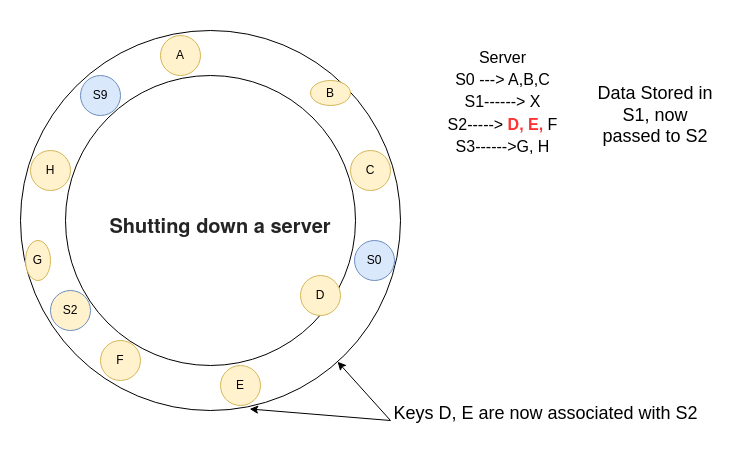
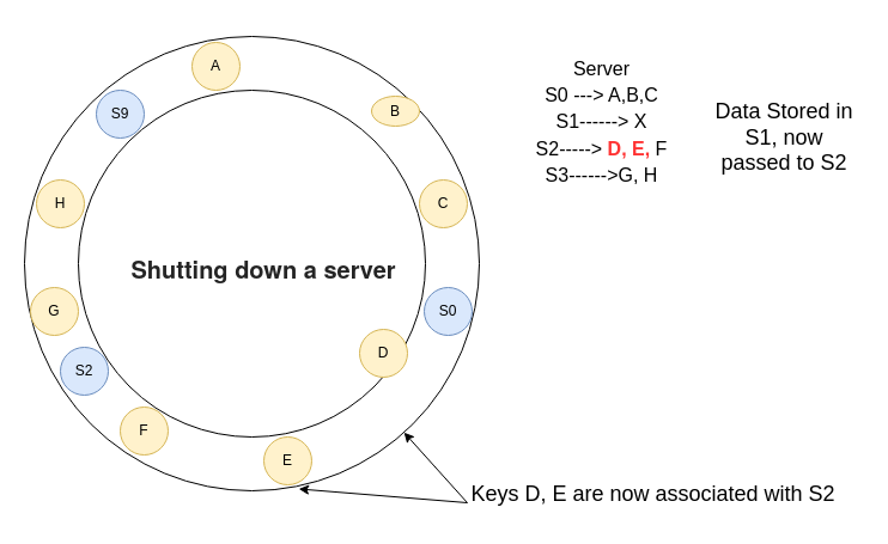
  <mxCell id="0" />
  <mxCell id="1" parent="0" />
  <mxCell id="2" value="" style="ellipse;whiteSpace=wrap;html=1;aspect=fixed;" vertex="1" parent="1"><mxGeometry x="20" y="30" width="380" height="380" as="geometry" /></mxCell>
  <mxCell id="3" value="" style="ellipse;whiteSpace=wrap;html=1;aspect=fixed;" vertex="1" parent="1"><mxGeometry x="65" y="75" width="290" height="290" as="geometry" /></mxCell>
  <mxCell id="4" value="A" style="ellipse;whiteSpace=wrap;html=1;aspect=fixed;fillColor=#fff2cc;strokeColor=#d6b656;" vertex="1" parent="1"><mxGeometry x="160" y="35" width="40" height="40" as="geometry" /></mxCell>
  <mxCell id="5" value="S9" style="ellipse;whiteSpace=wrap;html=1;aspect=fixed;fillColor=#dae8fc;strokeColor=#6c8ebf;" vertex="1" parent="1"><mxGeometry x="80" y="75" width="40" height="40" as="geometry" /></mxCell>
  <mxCell id="6" value="H" style="ellipse;whiteSpace=wrap;html=1;aspect=fixed;fillColor=#fff2cc;strokeColor=#d6b656;" vertex="1" parent="1"><mxGeometry x="30" y="150" width="40" height="40" as="geometry" /></mxCell>
- <mxCell id="7" value="G" style="ellipse;whiteSpace=wrap;html=1;aspect=fixed;fillColor=#fff2cc;strokeColor=#d6b656;" vertex="1" parent="1"><mxGeometry x="25" y="240" width="25" height="40" as="geometry" /></mxCell>
- <mxCell id="8" value="S2" style="ellipse;whiteSpace=wrap;html=1;aspect=fixed;fillColor=#fff2cc;strokeColor=#6c8ebf;" vertex="1" parent="1"><mxGeometry x="50" y="290" width="40" height="40" as="geometry" /></mxCell>
+ <mxCell id="7" value="G" style="ellipse;whiteSpace=wrap;html=1;aspect=fixed;fillColor=#fff2cc;strokeColor=#d6b656;" vertex="1" parent="1"><mxGeometry x="25" y="240" width="40" height="40" as="geometry" /></mxCell>
+ <mxCell id="8" value="S2" style="ellipse;whiteSpace=wrap;html=1;aspect=fixed;fillColor=#dae8fc;strokeColor=#6c8ebf;" vertex="1" parent="1"><mxGeometry x="50" y="290" width="40" height="40" as="geometry" /></mxCell>
  <mxCell id="9" value="F" style="ellipse;whiteSpace=wrap;html=1;aspect=fixed;fillColor=#fff2cc;strokeColor=#d6b656;" vertex="1" parent="1"><mxGeometry x="100" y="340" width="40" height="40" as="geometry" /></mxCell>
  <mxCell id="10" value="D" style="ellipse;whiteSpace=wrap;html=1;aspect=fixed;fillColor=#fff2cc;strokeColor=#d6b656;" vertex="1" parent="1"><mxGeometry x="300" y="275" width="40" height="40" as="geometry" /></mxCell>
  <mxCell id="11" value="S0" style="ellipse;whiteSpace=wrap;html=1;aspect=fixed;fillColor=#dae8fc;strokeColor=#6c8ebf;" vertex="1" parent="1"><mxGeometry x="354" y="240" width="40" height="40" as="geometry" /></mxCell>
  <mxCell id="12" value="C" style="ellipse;whiteSpace=wrap;html=1;aspect=fixed;fillColor=#fff2cc;strokeColor=#d6b656;" vertex="1" parent="1"><mxGeometry x="350" y="150" width="40" height="40" as="geometry" /></mxCell>
  <mxCell id="13" value="B" style="ellipse;whiteSpace=wrap;html=1;aspect=fixed;fillColor=#fff2cc;strokeColor=#d6b656;" vertex="1" parent="1"><mxGeometry x="310" y="80" width="40" height="25" as="geometry" /></mxCell>
  <mxCell id="14" value="E" style="ellipse;whiteSpace=wrap;html=1;aspect=fixed;fillColor=#fff2cc;strokeColor=#d6b656;" vertex="1" parent="1"><mxGeometry x="220" y="365" width="40" height="40" as="geometry" /></mxCell>
  <mxCell id="15" value="&lt;table style=&quot;border-collapse: collapse; width: 65pt;&quot; width=&quot;87&quot; cellspacing=&quot;0&quot; cellpadding=&quot;0&quot; border=&quot;0&quot;&gt;&lt;colgroup&gt;&lt;col style=&quot;width: 65pt;&quot; width=&quot;87&quot;&gt;&lt;/colgroup&gt;&lt;tbody&gt;&lt;tr style=&quot;height: 16pt;&quot; height=&quot;21&quot;&gt;&lt;td style=&quot;padding-top: 1px; padding-right: 1px; padding-left: 1px; font-size: 12pt; font-family: &amp;quot;Aptos Narrow&amp;quot;, sans-serif; vertical-align: bottom; border: none; text-wrap: nowrap; height: 16pt; width: 65pt;&quot; width=&quot;87&quot; height=&quot;21&quot;&gt;Server&lt;/td&gt;&lt;/tr&gt;&lt;tr style=&quot;height: 16pt;&quot; height=&quot;21&quot;&gt;&lt;td style=&quot;padding-top: 1px; padding-right: 1px; padding-left: 1px; font-size: 12pt; font-family: &amp;quot;Aptos Narrow&amp;quot;, sans-serif; vertical-align: bottom; border: none; text-wrap: nowrap; height: 16pt;&quot; height=&quot;21&quot;&gt;S0 ---&amp;gt; A,B,C&lt;/td&gt;&lt;/tr&gt;&lt;tr style=&quot;height: 16pt;&quot; height=&quot;21&quot;&gt;&lt;td style=&quot;padding-top: 1px; padding-right: 1px; padding-left: 1px; font-size: 12pt; font-family: &amp;quot;Aptos Narrow&amp;quot;, sans-serif; vertical-align: bottom; border: none; text-wrap: nowrap; height: 16pt;&quot; height=&quot;21&quot;&gt;S1------&amp;gt; X&lt;/td&gt;&lt;/tr&gt;&lt;tr style=&quot;height: 16pt;&quot; height=&quot;21&quot;&gt;&lt;td style=&quot;padding-top: 1px; padding-right: 1px; padding-left: 1px; font-size: 12pt; font-family: &amp;quot;Aptos Narrow&amp;quot;, sans-serif; vertical-align: bottom; border: none; text-wrap: nowrap; height: 16pt;&quot; height=&quot;21&quot;&gt;S2-----&amp;gt; &lt;b&gt;&lt;font color=&quot;#ff3333&quot;&gt;D, E,&lt;/font&gt;&lt;/b&gt; F&lt;/td&gt;&lt;/tr&gt;&lt;tr style=&quot;height: 16pt;&quot; height=&quot;21&quot;&gt;&lt;td style=&quot;padding-top: 1px; padding-right: 1px; padding-left: 1px; font-size: 12pt; font-family: &amp;quot;Aptos Narrow&amp;quot;, sans-serif; vertical-align: bottom; border: none; text-wrap: nowrap; height: 16pt;&quot; height=&quot;21&quot;&gt;S3------&amp;gt;G, H&lt;/td&gt;&lt;/tr&gt;&lt;/tbody&gt;&lt;/table&gt;" style="text;html=1;align=center;verticalAlign=middle;whiteSpace=wrap;rounded=0;" vertex="1" parent="1"><mxGeometry x="440" y="20" width="125" height="160" as="geometry" /></mxCell>
  <mxCell id="16" value="&lt;h2 style=&quot;box-sizing: inherit; margin: 1.72em 0px -0.31em; font-family: sohne, &amp;quot;Helvetica Neue&amp;quot;, Helvetica, Arial, sans-serif; color: rgb(36, 36, 36); line-height: 24px; font-size: 20px; text-align: start; background-color: rgb(255, 255, 255);&quot; data-selectable-paragraph=&quot;&quot; class=&quot;qv nw gt be nx qw qx dx oa qy qz dz od pa ra rb rc pe rd re rf pi rg rh ri rj bj&quot; id=&quot;6609&quot;&gt;Shutting down a server&lt;/h2&gt;" style="text;html=1;align=center;verticalAlign=middle;whiteSpace=wrap;rounded=0;" vertex="1" parent="1"><mxGeometry x="100" y="190" width="240" height="30" as="geometry" /></mxCell>
  <mxCell id="17" value="&lt;font style=&quot;font-size: 18px;&quot;&gt;Data Stored in S1, now passed to S2&lt;/font&gt;" style="text;html=1;align=center;verticalAlign=middle;whiteSpace=wrap;rounded=0;" vertex="1" parent="1"><mxGeometry x="590" y="100" width="130" height="30" as="geometry" /></mxCell>
  <mxCell id="18" value="" style="endArrow=classic;html=1;rounded=0;entryX=0.603;entryY=0.996;entryDx=0;entryDy=0;entryPerimeter=0;" edge="1" parent="1" target="2"><mxGeometry width="50" height="50" relative="1" as="geometry"><mxPoint x="390" y="420" as="sourcePoint" /><mxPoint x="300" y="440" as="targetPoint" /></mxGeometry></mxCell>
  <mxCell id="19" value="" style="endArrow=classic;html=1;rounded=0;" edge="1" parent="1" target="2"><mxGeometry width="50" height="50" relative="1" as="geometry"><mxPoint x="390" y="420" as="sourcePoint" /><mxPoint x="259" y="418" as="targetPoint" /></mxGeometry></mxCell>
  <mxCell id="20" value="&lt;font style=&quot;font-size: 18px;&quot;&gt;Keys D, E are now associated with S2&lt;/font&gt;" style="text;html=1;align=center;verticalAlign=middle;resizable=0;points=[];autosize=1;strokeColor=none;fillColor=none;" vertex="1" parent="1"><mxGeometry x="380" y="393" width="330" height="40" as="geometry" /></mxCell>
